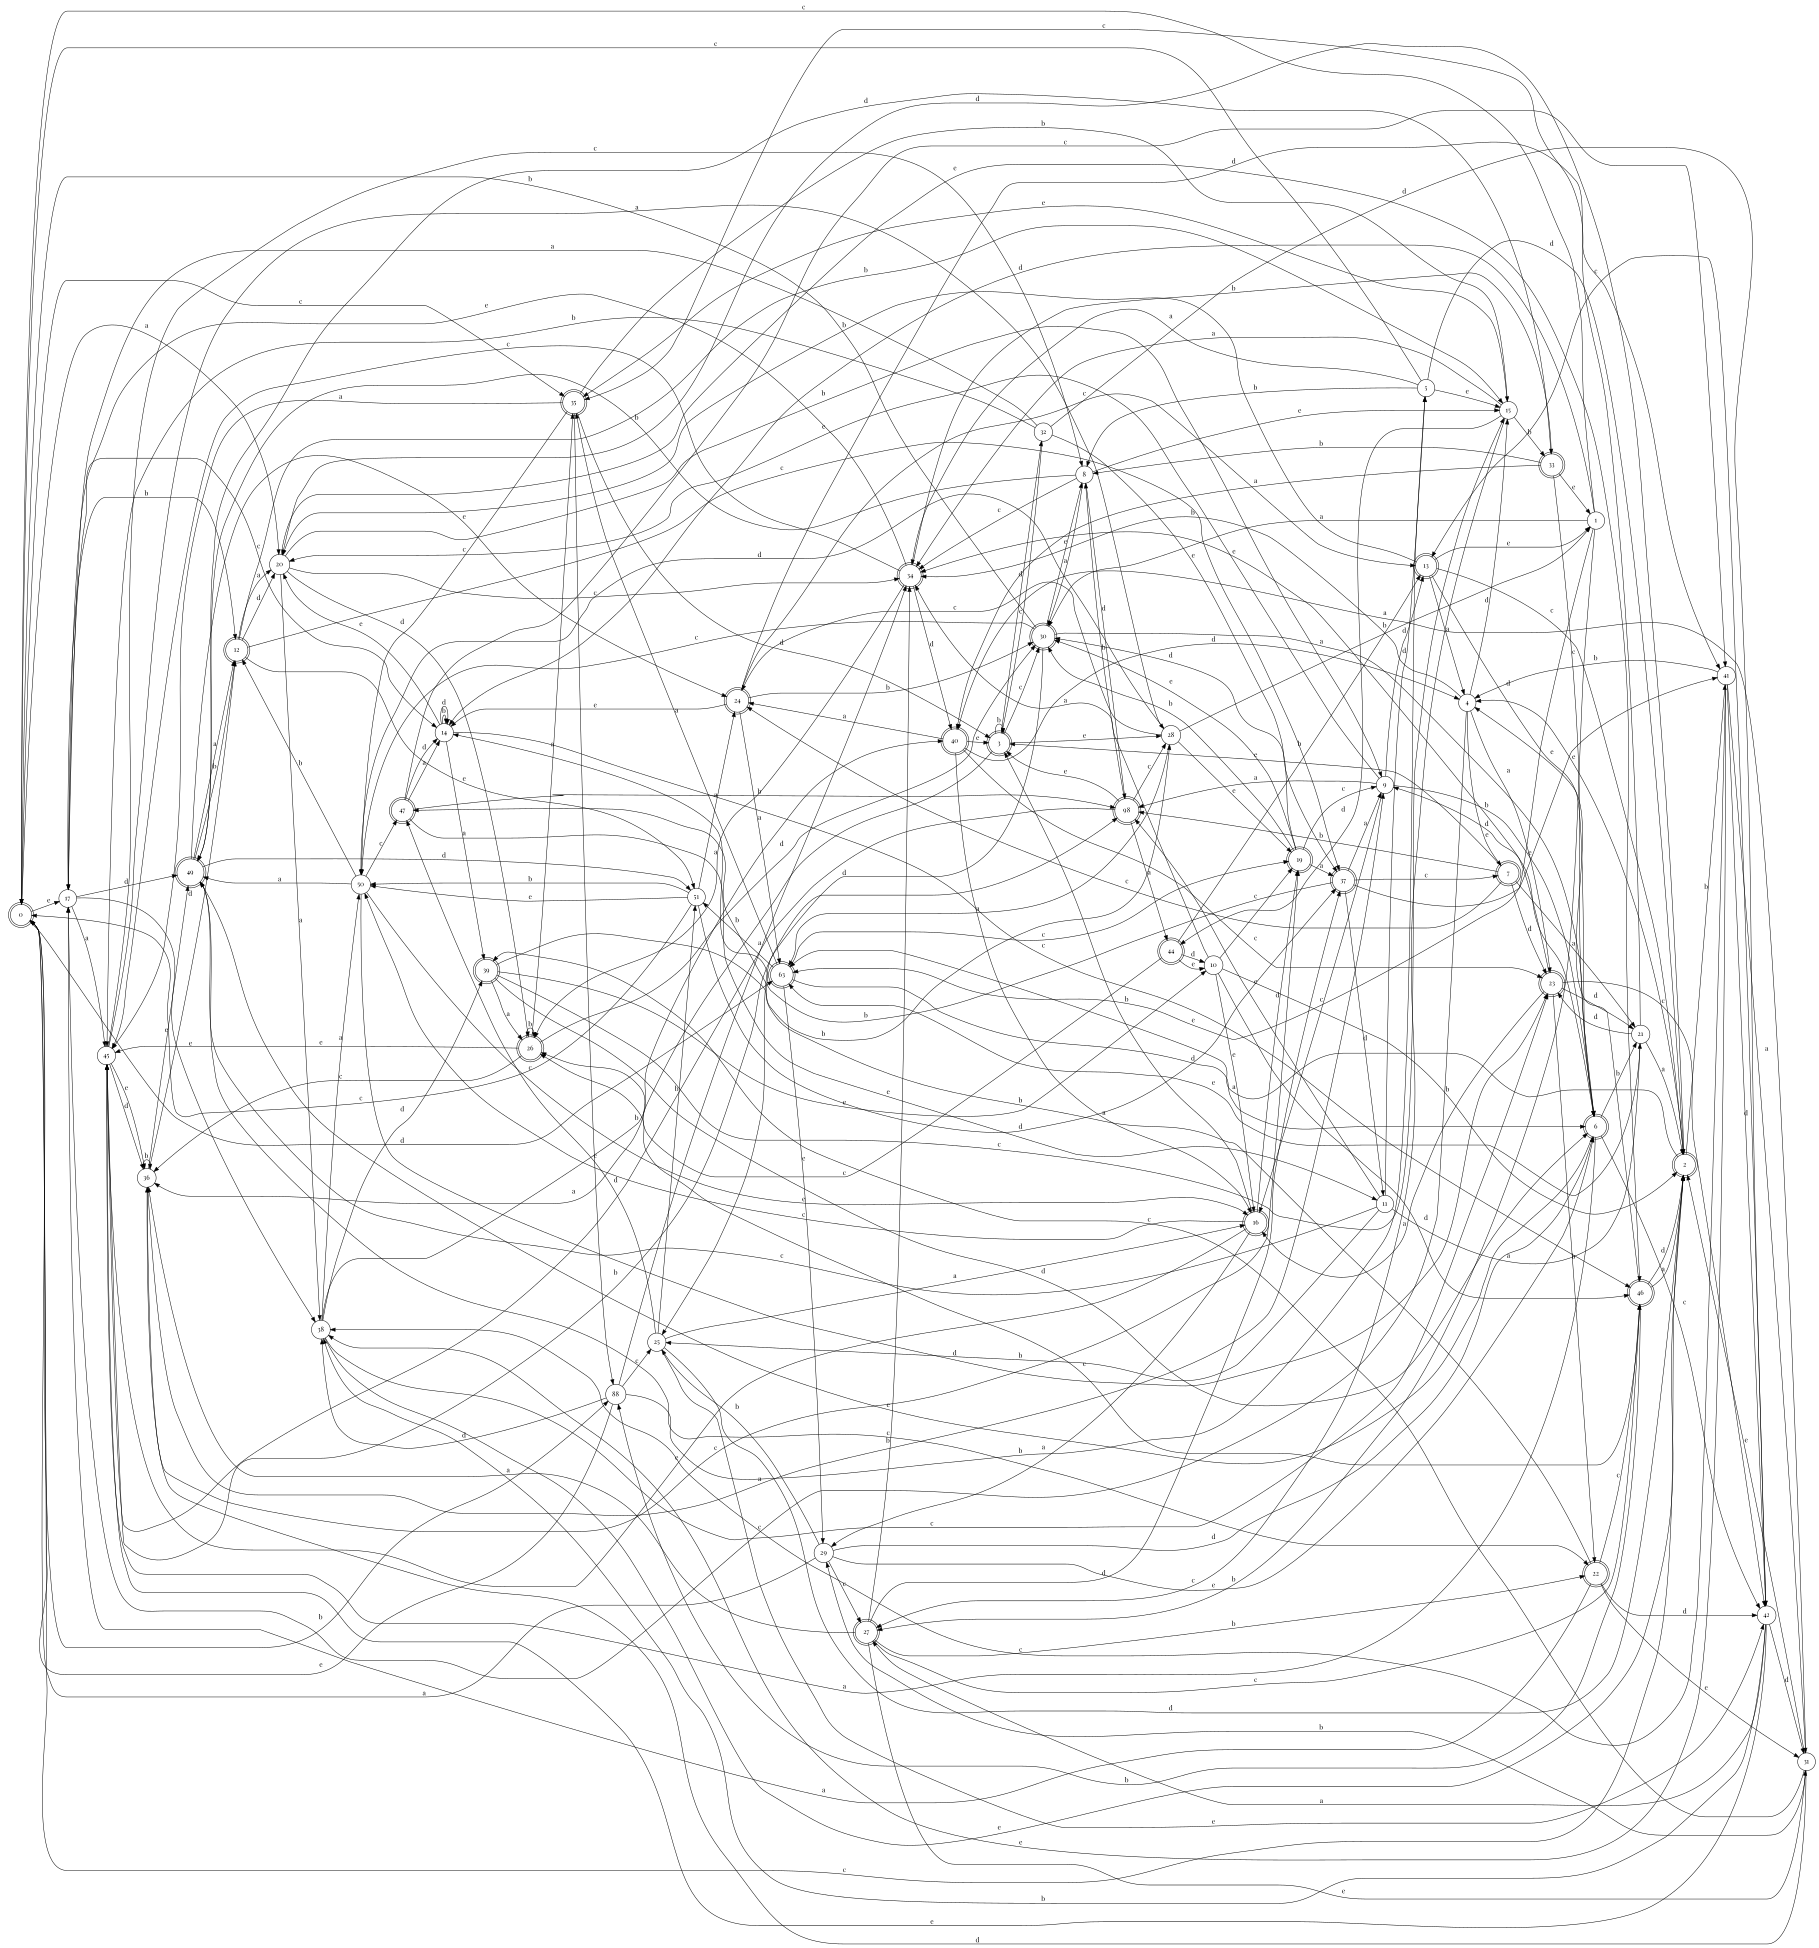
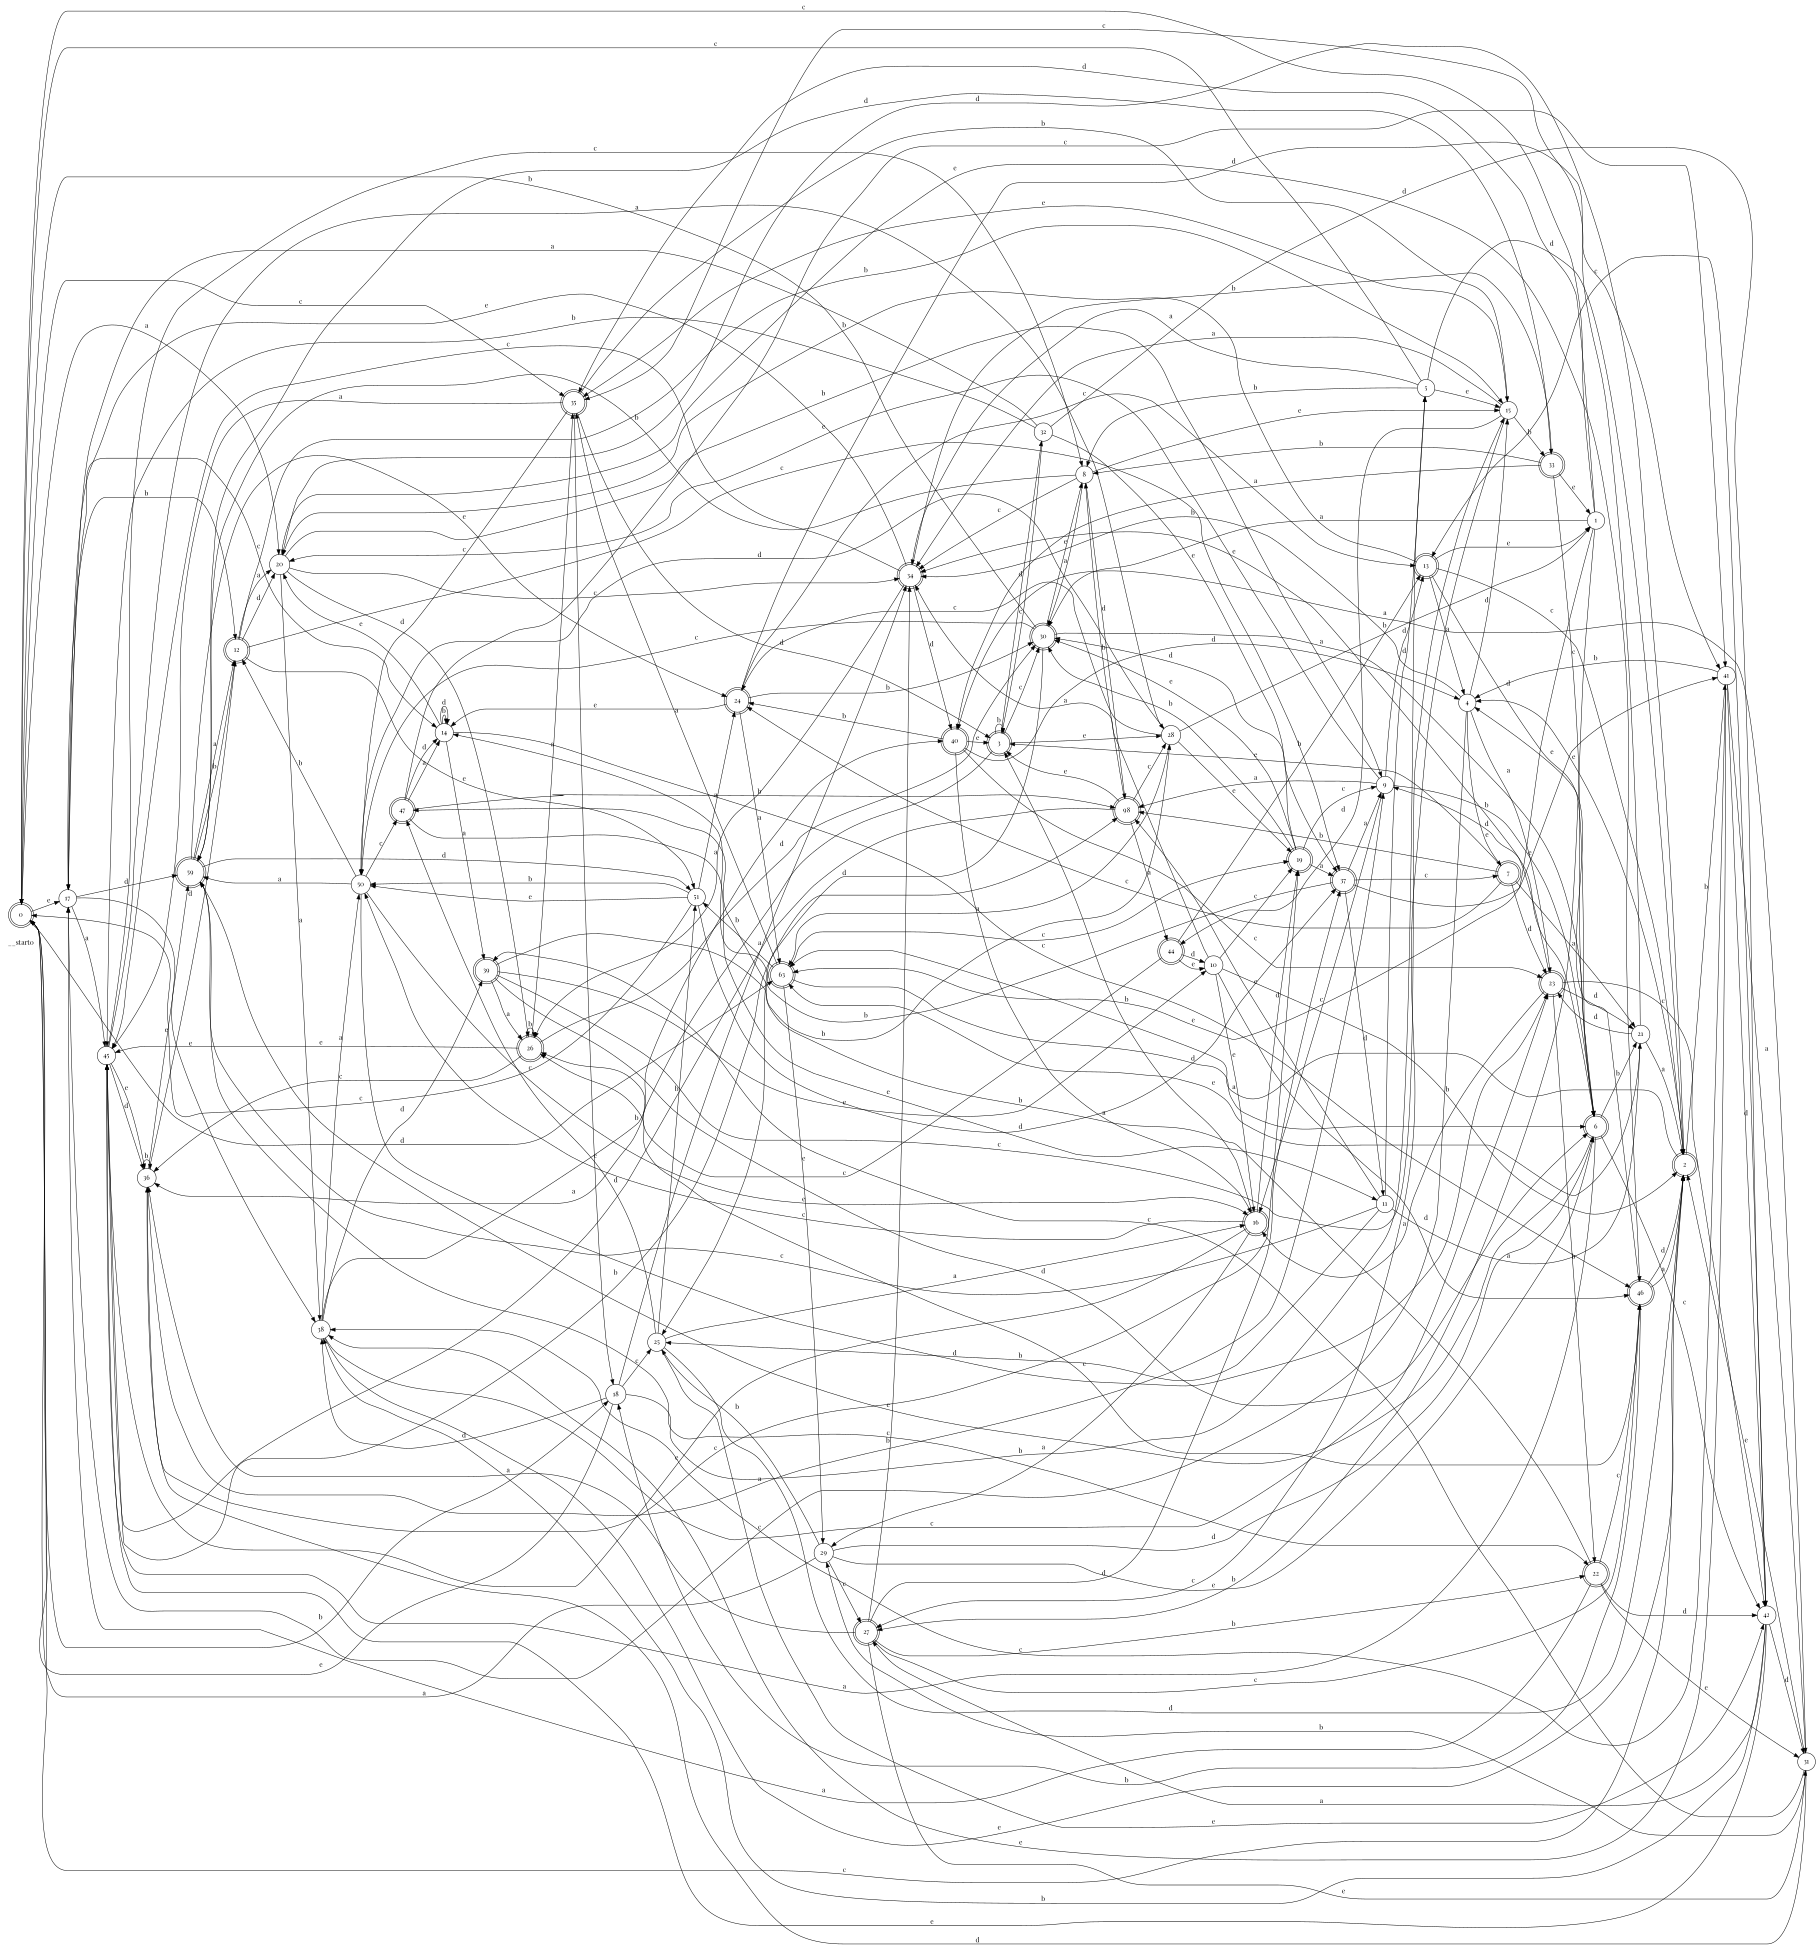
  digraph {
    fontname="Playfair Display"
    rankdir=LR
    node [fontname="Playfair Display" shape=doublecircle color=black fillcolor=white style="rounded,filled"]
    edge [fontname="Playfair Display"]
+   __start0 [shape=none color="" fillcolor="" style=""]
    n2 [label=0]
    n3 [label=17 shape=circle style=filled]
-   n4 [label=88 shape=circle style=filled]
+   n4 [label=18 shape=circle style=filled]
    n5 [label=20 shape=circle style=filled]
    n6 [label=35]
    n7 [label=63]
    n8 [label=45 shape=circle style=filled]
-   n9 [label=49]
+   n9 [label=59]
    n10 [label=12]
    n11 [label=14 shape=circle style=filled]
    n12 [label=38 shape=circle style=filled]
    n13 [label=34]
    n14 [label=5 shape=circle style=filled]
    n15 [label=25 shape=circle style=filled]
    n16 [label=9 shape=circle style=filled]
    n17 [label=46]
    n18 [label=26]
    n19 [label=3]
    n20 [label=15 shape=circle style=filled]
    n21 [label=50 shape=circle style=filled]
    n22 [label=6]
    n23 [label=19]
    n24 [label=51 shape=circle style=filled]
    n25 [label=29 shape=circle style=filled]
    n26 [label=1 shape=circle style=filled]
    n27 [label=27]
    n28 [label=30]
    n29 [label=36 shape=circle style=filled]
    n30 [label=37]
    n31 [label=22]
    n32 [label=31 shape=circle style=filled]
    n33 [label=8 shape=circle style=filled]
    n34 [label=2]
    n35 [label=4 shape=circle style=filled]
    n36 [label=41 shape=circle style=filled]
    n37 [label=7]
    n38 [label=23]
    n39 [label=42 shape=circle style=filled]
    n40 [label=28 shape=circle style=filled]
    n41 [label=32 shape=circle style=filled]
    n42 [label=24]
    n43 [label=21 shape=circle style=filled]
    n44 [label=98]
    n45 [label=33]
    n46 [label=44]
    n47 [label=16]
    n48 [label=40]
    n49 [label=13]
    n50 [label=10 shape=circle style=filled]
    n51 [label=11 shape=circle style=filled]
    n52 [label=47]
    n53 [label=39]
    n2 -> n3 [label=e]
    n2 -> n4 [label=b]
    n2 -> n5 [label=a]
    n2 -> n6 [label=c]
    n2 -> n7 [label=d]
    n3 -> n8 [label=a]
    n3 -> n9 [label=d]
    n3 -> n10 [label=b]
    n3 -> n11 [label=c]
    n3 -> n12 [label=e]
    n4 -> n2 [label=e]
    n4 -> n12 [label=d]
    n4 -> n13 [label=a]
    n4 -> n14 [label=b]
    n4 -> n15 [label=c]
    n5 -> n12 [label=a]
    n5 -> n13 [label=c]
    n5 -> n16 [label=b]
    n5 -> n17 [label=e]
    n5 -> n18 [label=d]
    n6 -> n4 [label=e]
    n6 -> n8 [label=a]
    n6 -> n19 [label=d]
    n6 -> n20 [label=b]
    n6 -> n21 [label=c]
    n7 -> n6 [label=a]
    n7 -> n22 [label=d]
    n7 -> n23 [label=c]
    n7 -> n24 [label=b]
    n7 -> n25 [label=e]
    n8 -> n29 [label=d]
    n8 -> n29 [label=e]
    n8 -> n33 [label=c]
    n8 -> n40 [label=a]
    n8 -> n44 [label=b]
    n9 -> n10 [label=a]
    n9 -> n10 [label=b]
    n9 -> n24 [label=d]
    n9 -> n31 [label=c]
    n9 -> n42 [label=e]
    n10 -> n5 [label=a]
    n10 -> n5 [label=d]
    n10 -> n20 [label=b]
    n10 -> n24 [label=e]
    n10 -> n30 [label=c]
    n11 -> n5 [label=e]
    n11 -> n11 [label=b]
    n11 -> n11 [label=d]
    n11 -> n17 [label=c]
    n11 -> n53 [label=a]
    n12 -> n21 [label=a]
    n12 -> n34 [label=e]
    n12 -> n38 [label=c]
    n12 -> n48 [label=b]
    n12 -> n53 [label=d]
    n13 -> n3 [label=e]
    n13 -> n8 [label=c]
    n13 -> n18 [label=a]
    n13 -> n45 [label=b]
    n13 -> n48 [label=d]
    n14 -> n2 [label=c]
    n14 -> n13 [label=a]
    n14 -> n20 [label=e]
    n14 -> n33 [label=b]
    n14 -> n34 [label=d]
    n15 -> n24 [label=b]
    n15 -> n34 [label=d]
    n15 -> n39 [label=e]
    n15 -> n47 [label=a]
    n15 -> n52 [label=c]
    n16 -> n5 [label=e]
    n16 -> n22 [label=b]
    n16 -> n44 [label=a]
    n16 -> n47 [label=c]
    n16 -> n49 [label=d]
    n17 -> n4 [label=b]
    n17 -> n18 [label=c]
    n17 -> n34 [label=a]
    n17 -> n34 [label=d]
    n17 -> n35 [label=e]
    n18 -> n6 [label=a]
    n18 -> n8 [label=e]
    n18 -> n18 [label=b]
    n18 -> n28 [label=d]
    n18 -> n29 [label=c]
    n19 -> n19 [label=b]
    n19 -> n28 [label=c]
    n19 -> n29 [label=a]
    n19 -> n40 [label=e]
    n19 -> n41 [label=d]
    n20 -> n6 [label=e]
    n20 -> n13 [label=a]
    n20 -> n27 [label=c]
    n20 -> n45 [label=b]
    n20 -> n46 [label=d]
    n21 -> n9 [label=a]
    n21 -> n10 [label=b]
    n21 -> n38 [label=d]
    n21 -> n47 [label=e]
    n21 -> n52 [label=c]
    n22 -> n8 [label=a]
    n22 -> n9 [label=e]
    n22 -> n16 [label=d]
    n22 -> n39 [label=c]
    n22 -> n43 [label=b]
    n23 -> n16 [label=c]
    n23 -> n28 [label=b]
    n23 -> n28 [label=d]
    n23 -> n28 [label=e]
    n23 -> n30 [label=a]
    n24 -> n2 [label=c]
    n24 -> n21 [label=b]
    n24 -> n21 [label=e]
    n24 -> n30 [label=d]
    n24 -> n42 [label=a]
    n25 -> n2 [label=a]
    n25 -> n15 [label=b]
    n25 -> n22 [label=d]
    n25 -> n22 [label=e]
    n25 -> n27 [label=c]
    n26 -> n2 [label=c]
-   n26 -> n11 [label=d]
+   n26 -> n6 [label=d]
    n26 -> n7 [label=e]
    n26 -> n27 [label=b]
    n26 -> n28 [label=a]
    n27 -> n13 [label=b]
    n27 -> n17 [label=c]
    n27 -> n29 [label=a]
    n27 -> n30 [label=d]
    n27 -> n31 [label=b]
    n27 -> n32 [label=e]
    n28 -> n2 [label=b]
    n28 -> n15 [label=d]
    n28 -> n21 [label=c]
    n28 -> n22 [label=a]
    n28 -> n33 [label=e]
    n29 -> n9 [label=e]
    n29 -> n10 [label=d]
    n29 -> n16 [label=a]
    n29 -> n23 [label=c]
    n29 -> n29 [label=b]
    n30 -> n16 [label=a]
    n30 -> n36 [label=e]
    n30 -> n37 [label=c]
    n30 -> n51 [label=d]
    n30 -> n52 [label=b]
    n31 -> n3 [label=a]
    n31 -> n11 [label=b]
    n31 -> n17 [label=c]
    n31 -> n32 [label=e]
    n31 -> n39 [label=d]
    n32 -> n25 [label=b]
    n32 -> n29 [label=d]
    n32 -> n34 [label=e]
    n32 -> n48 [label=a]
    n32 -> n53 [label=c]
    n33 -> n9 [label=b]
    n33 -> n13 [label=c]
    n33 -> n20 [label=e]
    n33 -> n28 [label=a]
    n33 -> n44 [label=d]
    n34 -> n2 [label=c]
    n34 -> n5 [label=d]
    n34 -> n7 [label=a]
    n34 -> n35 [label=e]
    n34 -> n36 [label=b]
    n35 -> n3 [label=c]
    n35 -> n13 [label=b]
    n35 -> n20 [label=d]
    n35 -> n37 [label=e]
    n35 -> n38 [label=a]
    n36 -> n12 [label=c]
    n36 -> n12 [label=e]
    n36 -> n32 [label=a]
    n36 -> n35 [label=b]
    n36 -> n39 [label=d]
    n37 -> n19 [label=e]
    n37 -> n38 [label=d]
    n37 -> n42 [label=c]
    n37 -> n43 [label=a]
    n37 -> n44 [label=b]
    n38 -> n13 [label=e]
    n38 -> n31 [label=b]
    n38 -> n39 [label=c]
    n38 -> n43 [label=d]
    n38 -> n47 [label=a]
    n39 -> n8 [label=e]
    n39 -> n12 [label=b]
    n39 -> n27 [label=a]
    n39 -> n32 [label=d]
    n39 -> n49 [label=c]
    n40 -> n7 [label=a]
    n40 -> n21 [label=d]
    n40 -> n23 [label=e]
    n40 -> n26 [label=b]
    n40 -> n42 [label=c]
    n41 -> n3 [label=a]
    n41 -> n8 [label=b]
    n41 -> n19 [label=c]
    n41 -> n30 [label=e]
    n41 -> n39 [label=d]
    n42 -> n7 [label=a]
    n42 -> n11 [label=e]
    n42 -> n28 [label=b]
    n42 -> n36 [label=d]
    n42 -> n49 [label=c]
    n43 -> n6 [label=c]
    n43 -> n7 [label=e]
    n43 -> n34 [label=a]
    n43 -> n38 [label=d]
    n44 -> n8 [label=d]
    n44 -> n19 [label=e]
    n44 -> n33 [label=b]
    n44 -> n40 [label=c]
    n44 -> n46 [label=a]
    n45 -> n9 [label=d]
    n45 -> n22 [label=c]
    n45 -> n26 [label=e]
    n45 -> n33 [label=b]
    n45 -> n48 [label=a]
    n46 -> n18 [label=c]
    n46 -> n49 [label=b]
    n46 -> n50 [label=d]
    n46 -> n50 [label=e]
    n47 -> n8 [label=e]
    n47 -> n19 [label=b]
    n47 -> n21 [label=c]
    n47 -> n23 [label=d]
    n47 -> n25 [label=a]
    n48 -> n19 [label=e]
    n48 -> n35 [label=d]
    n48 -> n38 [label=c]
-   n48 -> n42 [label=a]
+   n48 -> n42 [label=b]
    n48 -> n47 [label=a]
    n49 -> n5 [label=b]
    n49 -> n22 [label=d]
    n49 -> n26 [label=e]
    n49 -> n34 [label=c]
    n49 -> n35 [label=a]
    n50 -> n13 [label=a]
    n50 -> n17 [label=d]
    n50 -> n23 [label=c]
    n50 -> n34 [label=b]
    n50 -> n47 [label=e]
    n51 -> n9 [label=c]
    n51 -> n14 [label=d]
    n51 -> n15 [label=b]
    n51 -> n43 [label=a]
    n51 -> n44 [label=e]
    n52 -> n11 [label=a]
    n52 -> n11 [label=d]
    n52 -> n36 [label=c]
    n52 -> n44 [label=b]
    n52 -> n51 [label=e]
    n53 -> n18 [label=a]
    n53 -> n20 [label=c]
    n53 -> n22 [label=d]
    n53 -> n40 [label=b]
    n53 -> n50 [label=e]
  }
